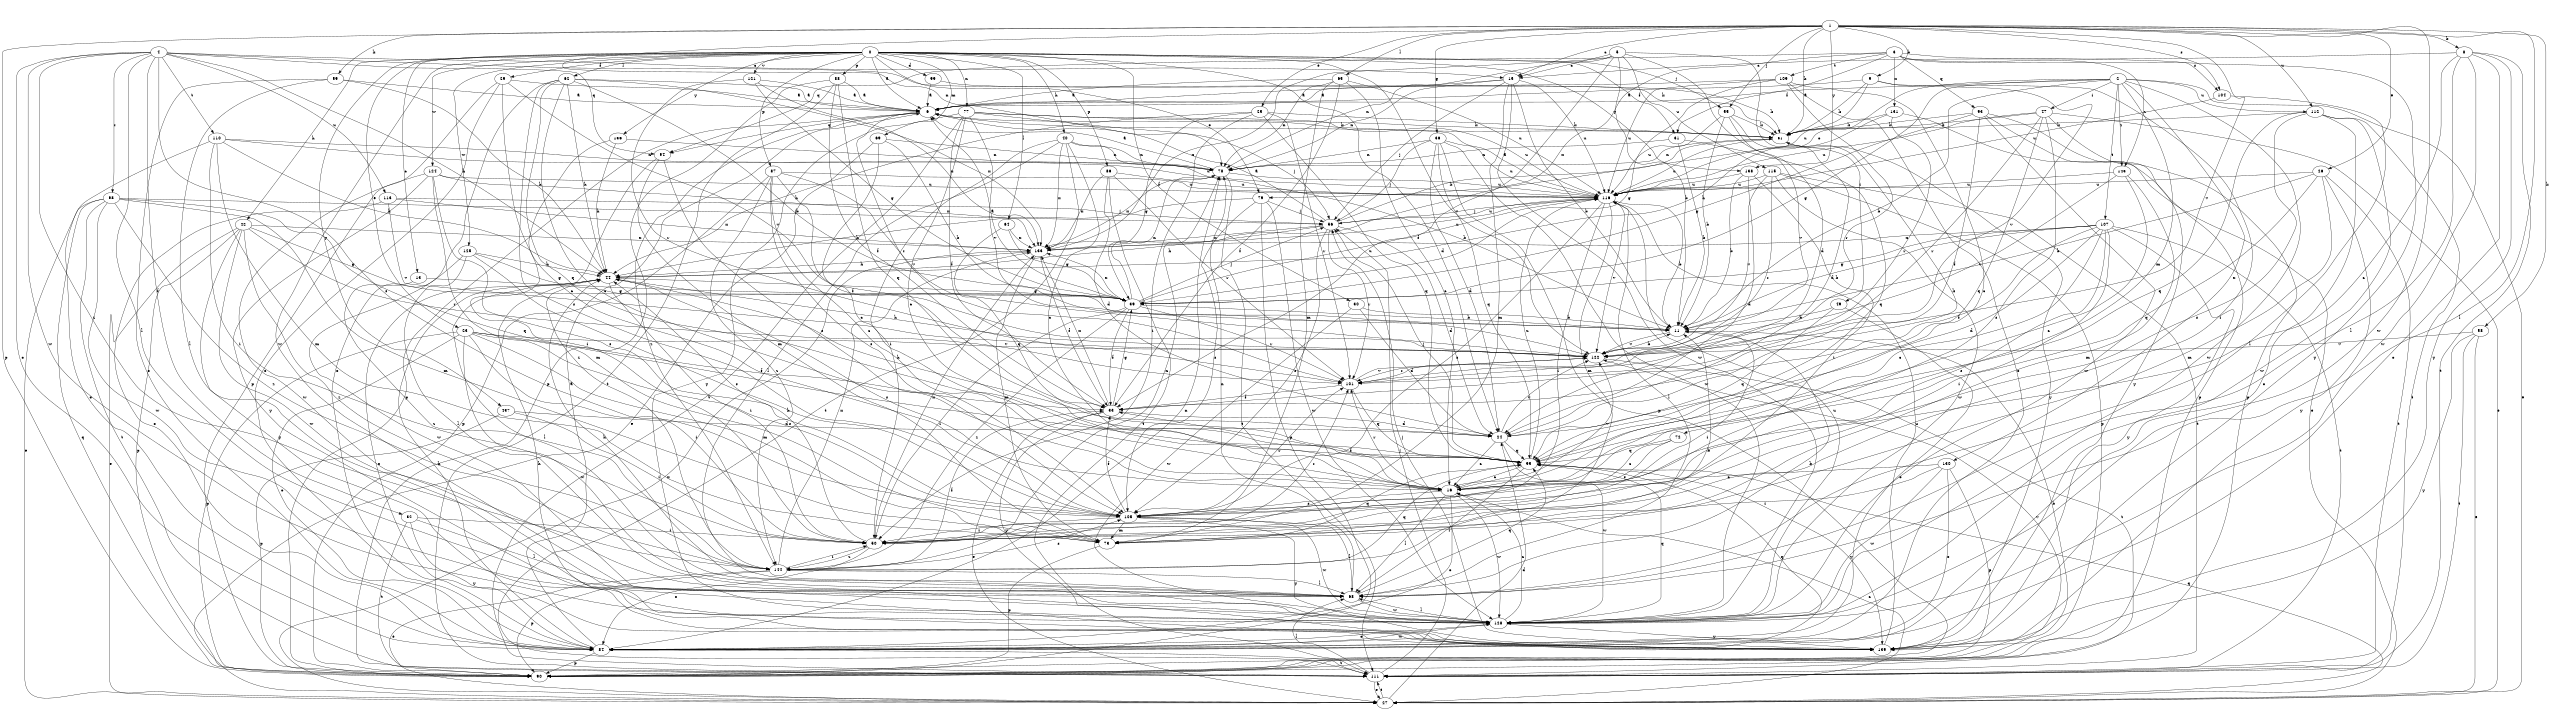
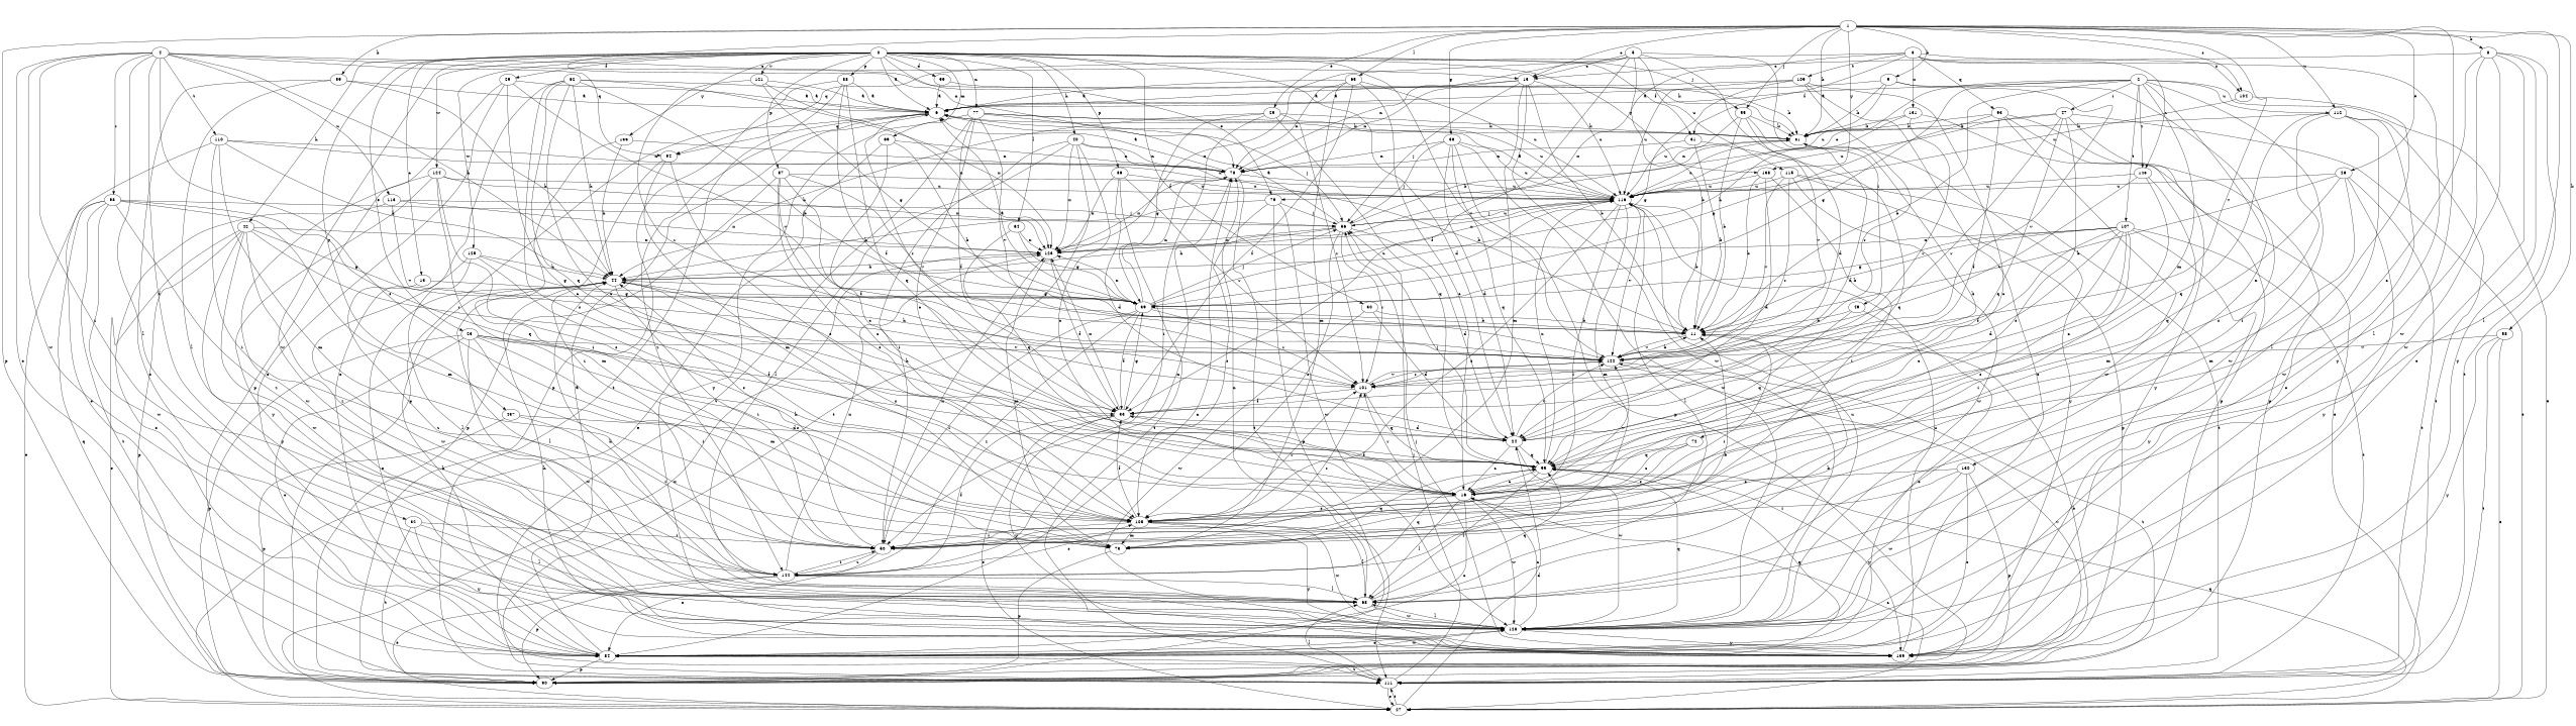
  strict digraph {
    0
    6
    13
    n4 [label=99]
    n5 [label=24]
    23
    29
    30
    31
    40
    42
    55
    62
    64
    69
    77
    79
    86
    87
    88
    121
    122
    124
    125
    128
    136
    n27 [label=437]
    138
    n29 [label=51]
    90
    94
    144
    101
    39
    44
    16
    95
    84
    105
    33
    50
    73
    11
    78
    68
-   133
+   133 [label=123]
    111
    27
    139
    116
    56
    1
    8
    9
    15
    25
    26
    36
    58
    59
    65
    104
    112
    2
    47
    72
    107
    130
    143
    3
    93
    109
    131
    4
    32
    98
    110
    113
    115
    5
    49
    0 -> 6 [label=a]
    0 -> 13 [label=c]
    0 -> n4 [label=d]
    0 -> n5 [label=d]
    0 -> 23 [label=e]
    0 -> 29 [label=f]
    0 -> 30 [label=f]
    0 -> 31 [label=f]
    0 -> 40 [label=h]
    0 -> 42 [label=h]
    0 -> 55 [label=j]
-   0 -> 62 [label=l]
    0 -> 64 [label=l]
    0 -> 69 [label=m]
    0 -> 77 [label=n]
    0 -> 79 [label=o]
    0 -> 86 [label=p]
    0 -> 87 [label=p]
    0 -> 88 [label=p]
    0 -> 121 [label=v]
    0 -> 122 [label=v]
    0 -> 124 [label=w]
    0 -> 125 [label=w]
    0 -> 128 [label=w]
    0 -> 136 [label=y]
    0 -> n27 [label=y]
    0 -> 138 [label=y]
    6 -> n29 [label=k]
    6 -> 90 [label=p]
    6 -> 94 [label=q]
    6 -> 144 [label=z]
    6 -> 101 [label=r]
    13 -> 144 [label=z]
    13 -> 39 [label=g]
    n4 -> 6 [label=a]
    n4 -> n29 [label=k]
    n5 -> 122 [label=v]
    n5 -> 128 [label=w]
    n5 -> n29 [label=k]
    n5 -> 44 [label=h]
    n5 -> 16 [label=c]
    n5 -> 95 [label=q]
    23 -> 122 [label=v]
    23 -> 128 [label=w]
    23 -> 90 [label=p]
    23 -> 84 [label=o]
    23 -> 105 [label=s]
    23 -> 33 [label=f]
    23 -> 50 [label=i]
    23 -> 73 [label=m]
    29 -> 6 [label=a]
    29 -> 122 [label=v]
    29 -> 90 [label=p]
    29 -> 16 [label=c]
    29 -> 84 [label=o]
    30 -> n5 [label=d]
    30 -> 128 [label=w]
    30 -> 11 [label=b]
    31 -> 95 [label=q]
    31 -> 11 [label=b]
    31 -> 78 [label=n]
    40 -> 16 [label=c]
    40 -> 50 [label=i]
    40 -> 11 [label=b]
    40 -> 78 [label=n]
    40 -> 68 [label=l]
    40 -> 133 [label=x]
    40 -> 111 [label=t]
    42 -> 128 [label=w]
    42 -> 90 [label=p]
    42 -> 144 [label=z]
    42 -> 101 [label=r]
    42 -> 39 [label=g]
    42 -> 133 [label=x]
    42 -> 27 [label=e]
    42 -> 139 [label=y]
    55 -> n5 [label=d]
    55 -> 122 [label=v]
    55 -> n29 [label=k]
    55 -> 11 [label=b]
    55 -> 116 [label=u]
    62 -> 6 [label=a]
    62 -> 44 [label=h]
    62 -> 16 [label=c]
    62 -> 95 [label=q]
    62 -> 84 [label=o]
    62 -> 105 [label=s]
    62 -> 11 [label=b]
    62 -> 133 [label=x]
    64 -> 39 [label=g]
    64 -> 95 [label=q]
    64 -> 133 [label=x]
    69 -> 16 [label=c]
    69 -> 11 [label=b]
    69 -> 78 [label=n]
    69 -> 27 [label=e]
    77 -> 122 [label=v]
    77 -> n29 [label=k]
    77 -> 16 [label=c]
    77 -> 33 [label=f]
    77 -> 111 [label=t]
    77 -> 139 [label=y]
    77 -> 116 [label=u]
    77 -> 56 [label=j]
    79 -> 128 [label=w]
    79 -> 90 [label=p]
    79 -> 44 [label=h]
    79 -> 105 [label=s]
    79 -> 56 [label=j]
    86 -> n5 [label=d]
    86 -> 101 [label=r]
    86 -> 133 [label=x]
    86 -> 111 [label=t]
    86 -> 116 [label=u]
    87 -> 122 [label=v]
    87 -> 90 [label=p]
-   87 -> 144 [label=z]
    87 -> 16 [label=c]
    87 -> 105 [label=s]
    87 -> 33 [label=f]
    87 -> 116 [label=u]
    88 -> 6 [label=a]
    88 -> 90 [label=p]
    88 -> 95 [label=q]
    88 -> 33 [label=f]
    88 -> 111 [label=t]
    121 -> 6 [label=a]
    121 -> 101 [label=r]
    121 -> 39 [label=g]
    121 -> 133 [label=x]
    122 -> 101 [label=r]
    122 -> 44 [label=h]
    122 -> 11 [label=b]
    122 -> 111 [label=t]
    124 -> 128 [label=w]
    124 -> 105 [label=s]
    124 -> 73 [label=m]
    124 -> 133 [label=x]
    124 -> 139 [label=y]
    124 -> 116 [label=u]
    125 -> 128 [label=w]
    125 -> 39 [label=g]
    125 -> 44 [label=h]
    125 -> 105 [label=s]
    125 -> 68 [label=l]
    128 -> 16 [label=c]
    128 -> 95 [label=q]
    128 -> 84 [label=o]
    128 -> 68 [label=l]
    128 -> 139 [label=y]
    128 -> 116 [label=u]
    136 -> 44 [label=h]
    136 -> 50 [label=i]
    136 -> 78 [label=n]
    n27 -> n5 [label=d]
    n27 -> 90 [label=p]
    n27 -> 50 [label=i]
    138 -> n5 [label=d]
    138 -> 50 [label=i]
    138 -> 11 [label=b]
    138 -> 116 [label=u]
    n29 -> 78 [label=n]
    n29 -> 139 [label=y]
    n29 -> 116 [label=u]
    90 -> 122 [label=v]
    90 -> 11 [label=b]
    94 -> 144 [label=z]
    94 -> 105 [label=s]
    94 -> 73 [label=m]
    144 -> 90 [label=p]
    144 -> 95 [label=q]
    144 -> 105 [label=s]
    144 -> 33 [label=f]
    144 -> 50 [label=i]
    144 -> 11 [label=b]
    144 -> 78 [label=n]
    144 -> 68 [label=l]
    144 -> 133 [label=x]
    144 -> 27 [label=e]
    101 -> 122 [label=v]
    101 -> 95 [label=q]
    101 -> 33 [label=f]
    39 -> 6 [label=a]
    39 -> 144 [label=z]
    39 -> 101 [label=r]
    39 -> 33 [label=f]
    39 -> 50 [label=i]
    39 -> 11 [label=b]
    39 -> 78 [label=n]
    39 -> 133 [label=x]
    39 -> 116 [label=u]
    39 -> 56 [label=j]
    44 -> 39 [label=g]
    44 -> 84 [label=o]
    44 -> 105 [label=s]
    44 -> 50 [label=i]
    44 -> 68 [label=l]
    16 -> 122 [label=v]
    16 -> 128 [label=w]
    16 -> 101 [label=r]
    16 -> 84 [label=o]
    16 -> 105 [label=s]
    16 -> 33 [label=f]
    16 -> 68 [label=l]
    95 -> 16 [label=c]
    95 -> 68 [label=l]
    95 -> 139 [label=y]
    95 -> 116 [label=u]
    95 -> 56 [label=j]
    84 -> 6 [label=a]
    84 -> 128 [label=w]
    84 -> 90 [label=p]
    84 -> 44 [label=h]
    84 -> 95 [label=q]
    84 -> 78 [label=n]
    84 -> 111 [label=t]
    105 -> 128 [label=w]
    105 -> 101 [label=r]
    105 -> 33 [label=f]
    105 -> 50 [label=i]
    105 -> 73 [label=m]
    105 -> 68 [label=l]
    105 -> 139 [label=y]
    33 -> n5 [label=d]
    33 -> 39 [label=g]
    33 -> 133 [label=x]
    33 -> 27 [label=e]
    33 -> 139 [label=y]
    50 -> 144 [label=z]
    50 -> 101 [label=r]
    50 -> 44 [label=h]
    50 -> 84 [label=o]
    50 -> 133 [label=x]
    73 -> 90 [label=p]
    73 -> 95 [label=q]
    11 -> 122 [label=v]
    11 -> 50 [label=i]
    78 -> 6 [label=a]
    78 -> 133 [label=x]
    78 -> 111 [label=t]
    78 -> 116 [label=u]
    68 -> 128 [label=w]
    68 -> 44 [label=h]
    68 -> 95 [label=q]
    68 -> 11 [label=b]
    68 -> 78 [label=n]
    133 -> 44 [label=h]
    133 -> 33 [label=f]
    133 -> 73 [label=m]
    133 -> 116 [label=u]
    111 -> 68 [label=l]
    111 -> 27 [label=e]
    111 -> 56 [label=j]
    27 -> n5 [label=d]
    27 -> 16 [label=c]
    27 -> 95 [label=q]
    27 -> 133 [label=x]
    27 -> 111 [label=t]
    139 -> 44 [label=h]
    139 -> 116 [label=u]
    139 -> 56 [label=j]
    116 -> 6 [label=a]
    116 -> 122 [label=v]
    116 -> 105 [label=s]
    116 -> 50 [label=i]
    116 -> 73 [label=m]
    116 -> 11 [label=b]
    116 -> 68 [label=l]
    116 -> 56 [label=j]
    56 -> 6 [label=a]
    56 -> n5 [label=d]
    56 -> n29 [label=k]
    56 -> 101 [label=r]
    56 -> 44 [label=h]
    56 -> 105 [label=s]
    56 -> 133 [label=x]
    56 -> 116 [label=u]
    1 -> 55 [label=j]
    1 -> 122 [label=v]
    1 -> 128 [label=w]
    1 -> 138 [label=y]
    1 -> n29 [label=k]
    1 -> 90 [label=p]
    1 -> 78 [label=n]
    1 -> 68 [label=l]
    1 -> 8 [label=b]
    1 -> 9 [label=b]
    1 -> 15 [label=c]
    1 -> 25 [label=e]
    1 -> 26 [label=e]
    1 -> 36 [label=g]
    1 -> 58 [label=k]
    1 -> 59 [label=k]
    1 -> 65 [label=l]
    1 -> 104 [label=s]
    1 -> 112 [label=u]
    8 -> 128 [label=w]
    8 -> 16 [label=c]
    8 -> 84 [label=o]
    8 -> 68 [label=l]
    8 -> 111 [label=t]
    8 -> 139 [label=y]
    8 -> 15 [label=c]
    9 -> 6 [label=a]
    9 -> 122 [label=v]
    9 -> n29 [label=k]
    9 -> 50 [label=i]
    9 -> 116 [label=u]
    15 -> 6 [label=a]
    15 -> 128 [label=w]
    15 -> 73 [label=m]
    15 -> 11 [label=b]
    15 -> 78 [label=n]
    15 -> 116 [label=u]
    15 -> 56 [label=j]
    25 -> n29 [label=k]
    25 -> 101 [label=r]
    25 -> 39 [label=g]
    25 -> 44 [label=h]
    25 -> 95 [label=q]
    25 -> 50 [label=i]
    26 -> 95 [label=q]
    26 -> 73 [label=m]
    26 -> 11 [label=b]
    26 -> 111 [label=t]
    26 -> 139 [label=y]
    26 -> 116 [label=u]
    36 -> n5 [label=d]
    36 -> 128 [label=w]
    36 -> 90 [label=p]
    36 -> 95 [label=q]
    36 -> 78 [label=n]
    36 -> 116 [label=u]
    36 -> 56 [label=j]
    58 -> 122 [label=v]
    58 -> 111 [label=t]
    58 -> 27 [label=e]
    58 -> 139 [label=y]
    59 -> 6 [label=a]
    59 -> 44 [label=h]
    59 -> 84 [label=o]
    59 -> 68 [label=l]
    65 -> 6 [label=a]
    65 -> 16 [label=c]
    65 -> 33 [label=f]
    65 -> 73 [label=m]
    65 -> 78 [label=n]
    65 -> 116 [label=u]
    104 -> 68 [label=l]
    104 -> 116 [label=u]
    112 -> 128 [label=w]
    112 -> n29 [label=k]
    112 -> 95 [label=q]
    112 -> 84 [label=o]
    112 -> 105 [label=s]
    112 -> 111 [label=t]
    2 -> 6 [label=a]
    2 -> 79 [label=o]
    2 -> 128 [label=w]
    2 -> 39 [label=g]
    2 -> 11 [label=b]
    2 -> 27 [label=e]
    2 -> 112 [label=u]
    2 -> 47 [label=i]
    2 -> 72 [label=m]
    2 -> 107 [label=t]
    2 -> 130 [label=x]
    2 -> 143 [label=z]
    47 -> n29 [label=k]
    47 -> 90 [label=p]
    47 -> 101 [label=r]
    47 -> 95 [label=q]
    47 -> 105 [label=s]
    47 -> 27 [label=e]
    47 -> 116 [label=u]
    72 -> 16 [label=c]
    72 -> 95 [label=q]
    72 -> 105 [label=s]
    107 -> n5 [label=d]
    107 -> 39 [label=g]
    107 -> 16 [label=c]
    107 -> 105 [label=s]
    107 -> 33 [label=f]
    107 -> 50 [label=i]
    107 -> 11 [label=b]
    107 -> 133 [label=x]
    107 -> 111 [label=t]
    107 -> 139 [label=y]
    130 -> 128 [label=w]
    130 -> 90 [label=p]
    130 -> 16 [label=c]
    130 -> 84 [label=o]
    130 -> 50 [label=i]
    143 -> 122 [label=v]
    143 -> 16 [label=c]
    143 -> 73 [label=m]
    143 -> 116 [label=u]
    3 -> 31 [label=f]
    3 -> 94 [label=q]
    3 -> 133 [label=x]
    3 -> 139 [label=y]
    3 -> 104 [label=s]
    3 -> 143 [label=z]
    3 -> 93 [label=q]
    3 -> 109 [label=t]
    3 -> 131 [label=x]
    93 -> 128 [label=w]
    93 -> n29 [label=k]
    93 -> 90 [label=p]
    93 -> 39 [label=g]
    93 -> 33 [label=f]
    93 -> 139 [label=y]
    109 -> 6 [label=a]
    109 -> 101 [label=r]
    109 -> 39 [label=g]
    109 -> 16 [label=c]
    109 -> 84 [label=o]
    109 -> 116 [label=u]
    131 -> n29 [label=k]
    131 -> 101 [label=r]
    131 -> 44 [label=h]
    131 -> 27 [label=e]
    4 -> 128 [label=w]
    4 -> n29 [label=k]
    4 -> 94 [label=q]
    4 -> 144 [label=z]
    4 -> 44 [label=h]
    4 -> 84 [label=o]
    4 -> 105 [label=s]
    4 -> 68 [label=l]
    4 -> 15 [label=c]
    4 -> 32 [label=f]
    4 -> 98 [label=r]
    4 -> 110 [label=t]
    4 -> 113 [label=u]
    32 -> 50 [label=i]
    32 -> 68 [label=l]
    32 -> 111 [label=t]
    32 -> 139 [label=y]
    98 -> 128 [label=w]
    98 -> 90 [label=q]
    98 -> 144 [label=z]
    98 -> 95 [label=q]
    98 -> 73 [label=m]
    98 -> 111 [label=t]
    98 -> 27 [label=e]
    98 -> 56 [label=j]
    110 -> 44 [label=h]
    110 -> 84 [label=o]
    110 -> 50 [label=i]
    110 -> 73 [label=m]
    110 -> 78 [label=n]
    110 -> 116 [label=u]
    113 -> 122 [label=v]
    113 -> 84 [label=o]
    113 -> 133 [label=x]
    113 -> 56 [label=j]
    115 -> 122 [label=v]
    115 -> 128 [label=w]
    115 -> 90 [label=p]
    115 -> 101 [label=r]
    115 -> 111 [label=t]
    115 -> 116 [label=u]
    5 -> n5 [label=d]
    5 -> 33 [label=f]
    5 -> 11 [label=b]
    5 -> 78 [label=n]
    5 -> 133 [label=x]
    5 -> 15 [label=c]
    5 -> 115 [label=u]
    5 -> 49 [label=i]
    49 -> 95 [label=q]
    49 -> 84 [label=o]
    49 -> 11 [label=b]
  }
